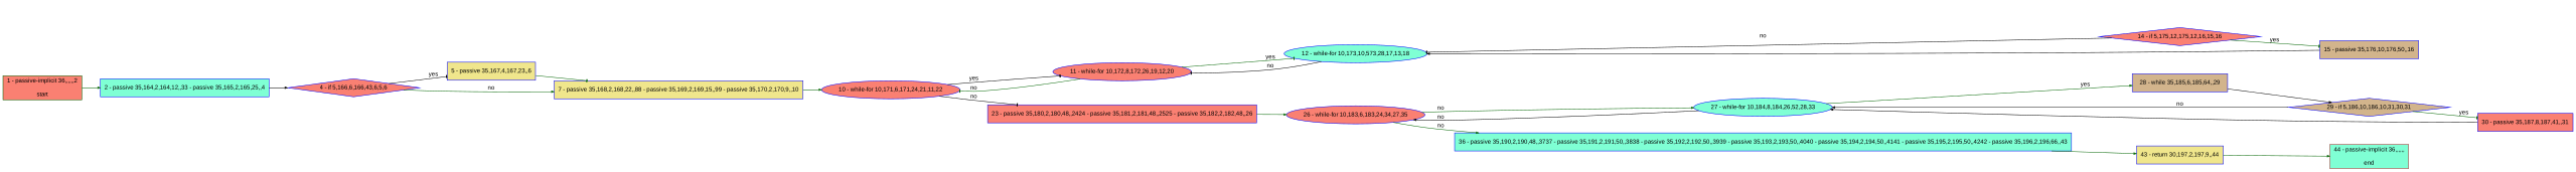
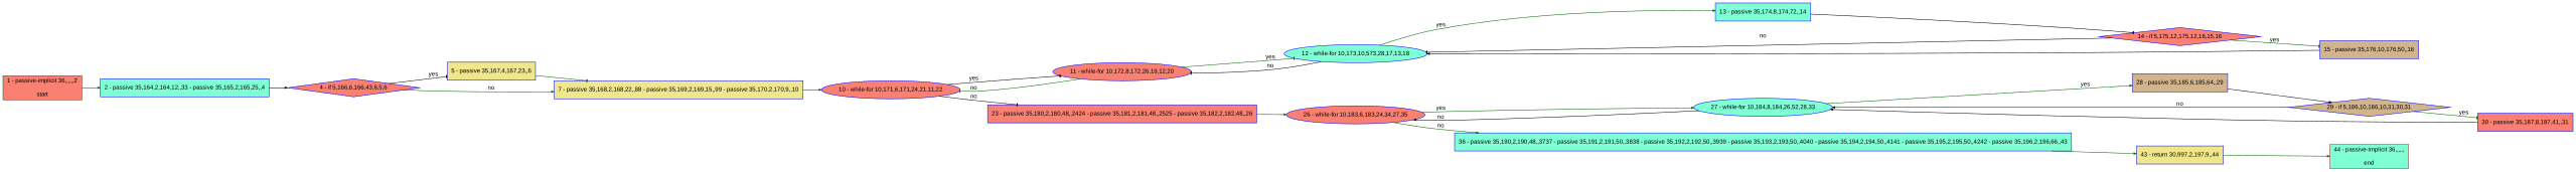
  digraph {
    bgcolor=white
    compound=true
    fillcolor="#FFFFCC"
    fontname=Arial
    fontsize=12
    pack=true
    packmode=clust
    rankdir=LR
    style="rounded,filled"
    node [color="#0000ff" compound=true fillcolor=salmon fixedsize=false fontname=Arial fontsize=12 node_initialized=no shape=box style=filled]
    edge [arrowhead=normal arrowsize=0.5 arrowtail=none color=darkgreen compound=true dir=forward fontcolor=black fontname=Arial fontsize=12]
    n1 [fillcolor=aquamarine label="2 - passive 35,164,2,164,12,,33 - passive 35,165,2,165,25,,4"]
    n2 [label="4 - if 5,166,6,166,43,6,5,6" shape=diamond]
    n3 [fillcolor=khaki label="5 - passive 35,167,4,167,23,,6"]
    n4 [fillcolor=khaki label="7 - passive 35,168,2,168,22,,88 - passive 35,169,2,169,15,,99 - passive 35,170,2,170,9,,10"]
    n5 [color="#006400" label="1 - passive-implicit 36,,,,,,2\n\nstart"]
    n6 [label="10 - while-for 10,171,6,171,24,21,11,22" shape=oval]
    n7 [label="11 - while-for 10,172,8,172,26,19,12,20" shape=oval]
    n8 [label="23 - passive 35,180,2,180,48,,2424 - passive 35,181,2,181,48,,2525 - passive 35,182,2,182,48,,26"]
    n9 [fillcolor=aquamarine label="12 - while-for 10,173,10,573,28,17,13,18" shape=oval]
    n10 [label="26 - while-for 10,183,6,183,24,34,27,35" shape=oval]
+   n11 [fillcolor=aquamarine label="13 - passive 35,174,8,174,72,,14"]
    n12 [fillcolor=aquamarine label="27 - while-for 10,184,8,184,26,52,28,33" shape=oval]
    n13 [fillcolor=aquamarine label="36 - passive 35,190,2,190,48,,3737 - passive 35,191,2,191,50,,3838 - passive 35,192,2,192,50,,3939 - passive 35,193,2,193,50,,4040 - passive 35,194,2,194,50,,4141 - passive 35,195,2,195,50,,4242 - passive 35,196,2,196,66,,43"]
    n14 [label="14 - if 5,175,12,175,12,16,15,16" shape=diamond]
    n15 [fillcolor=tan label="15 - passive 35,176,10,176,50,,16"]
-   n16 [fillcolor=tan label="28 - while 35,185,6,185,64,,29"]
-   n17 [fillcolor=khaki label="43 - return 30,197,2,197,9,,44"]
+   n16 [fillcolor=tan label="28 - passive 35,185,6,185,64,,29"]
+   n17 [fillcolor=khaki label="43 - return 30,997,2,197,9,,44"]
    n18 [fillcolor=tan label="29 - if 5,186,10,186,10,31,30,31" shape=diamond]
    n19 [color="#a52a2a" fillcolor=aquamarine label="44 - passive-implicit 36,,,,,,\n\nend"]
    n20 [label="30 - passive 35,187,8,187,41,,31"]
    n1 -> n2 [color=black]
    n2 -> n3 [arrowhead=tee color=black label=yes]
    n2 -> n4 [label=no]
    n3 -> n4 [arrowhead=tee]
    n4 -> n6
    n5 -> n1
    n6 -> n7 [arrowhead=tee color=black label=yes]
    n6 -> n8 [arrowhead=tee color=black label=no]
    n7 -> n6 [arrowhead=tee label=no]
    n7 -> n9 [arrowhead=tee label=yes]
    n8 -> n10
    n9 -> n7 [arrowhead=tee color=black label=no]
-   n10 -> n12 [label=no]
+   n9 -> n11 [label=yes]
+   n10 -> n12 [label=yes]
    n10 -> n13 [label=no]
+   n11 -> n14 [arrowhead=tee color=black]
    n12 -> n10 [color=black label=no]
    n12 -> n16 [label=yes]
    n13 -> n17
    n14 -> n9 [arrowhead=tee color=black label=no]
    n14 -> n15 [arrowhead=tee label=yes]
    n15 -> n9 [color=black]
    n16 -> n18 [color=black]
    n17 -> n19
    n18 -> n12 [color=black label=no]
    n18 -> n20 [arrowhead=tee label=yes]
    n20 -> n12 [color=black]
  }
